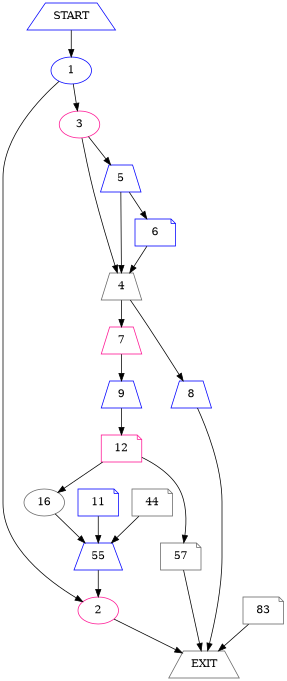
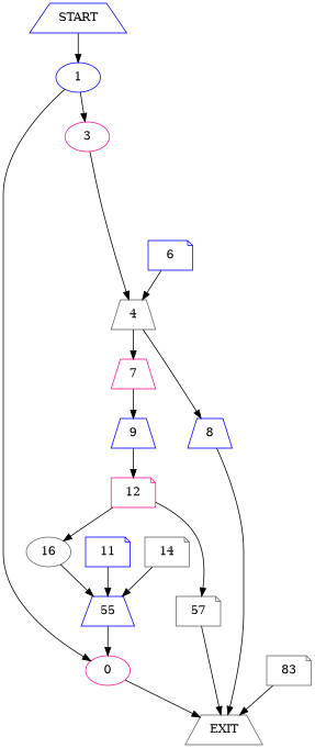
  digraph {
    node [color=blue shape=trapezium]
    n1 [label=START]
    1 [shape=ellipse]
-   2 [color=deeppink shape=ellipse]
+   2 [color=deeppink shape=ellipse label=0]
    3 [color=deeppink shape=ellipse]
    n5 [color=gray40 label=EXIT]
    4 [color=gray40]
-   5
    7 [color=deeppink]
    8
    6 [shape=note]
    9
    12 [color=deeppink shape=note]
    11 [shape=note]
    n14 [label=55]
    16 [color=gray40 shape=ellipse]
    n16 [color=gray40 label=57 shape=note]
    n17 [color=gray40 label=83 shape=note]
-   14 [color=gray40 shape=note label=44]
+   14 [color=gray40 shape=note]
    n1 -> 1
    1 -> 2
    1 -> 3
    2 -> n5
    3 -> 4
-   3 -> 5
    4 -> 7
    4 -> 8
-   5 -> 4
-   5 -> 6
    7 -> 9
    8 -> n5
    6 -> 4
    9 -> 12
    12 -> 16
    12 -> n16
    11 -> n14
    n14 -> 2
    16 -> n14
    n16 -> n5
    n17 -> n5
    14 -> n14
  }
